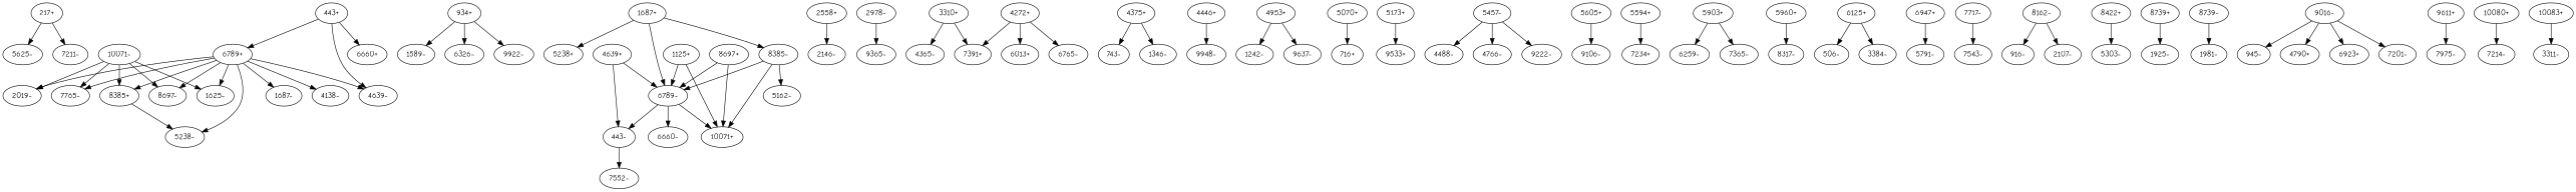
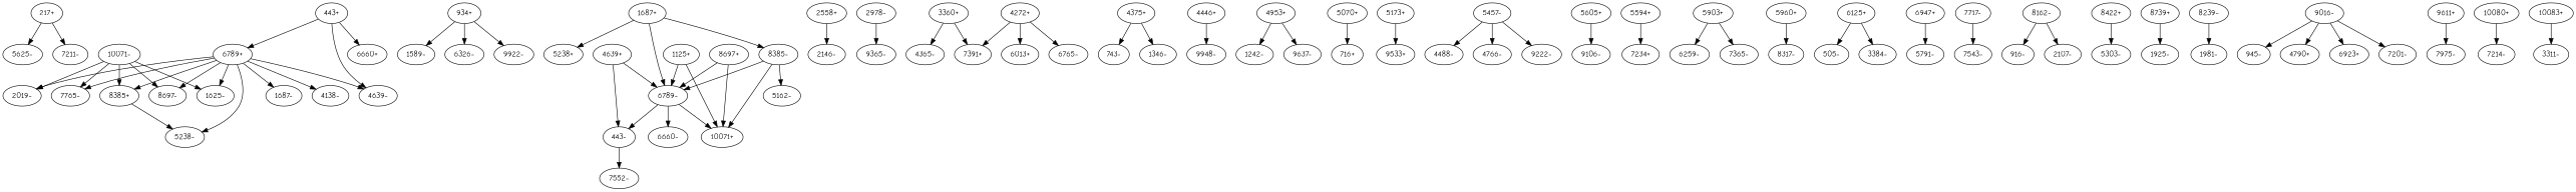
  digraph {
    fontname="Comic Neue"
    k=40
    n=1
    s=200
    node [fontname="Comic Neue"]
    edge [d=-39 e=59.5 fontname="Comic Neue" n=1]
    "217+"
    "5625-"
    "7211-"
    "443+"
    "4639-"
    "6660+"
    "6789+"
    "1625-"
    "1687-"
    "2019-"
    "4138-"
    "5238-"
    "8385+"
    "7765-"
    "8697-"
    "934+"
    "1589-"
    "6326-"
    "9922-"
    "1687+"
    "5238+"
    "6789-"
    "8385-"
    "443-"
    "10071+"
    "6660-"
    "5162-"
    "7552-"
    n29 [label="1125+"]
    "2558+"
    "2146-"
    "2978-"
    "9365-"
-   "3310+"
+   "3310+" [label="3360+"]
    "4365-"
    "7391+"
    "4272+"
    "6013+"
    "6765-"
    "4375+"
    "743-"
    "1346-"
    "4446+"
    "9948-"
    "4639+"
    "4953+"
    "1242-"
    "9637-"
    "5070+"
    "716+"
    "5173+"
    "9533+"
    "5457-"
    "4488-"
    "4766-"
    "9222-"
    "5605+"
    "9106-"
    "5594+"
    "7234+"
    "5903+"
    "6259-"
    "7365-"
    "5960+"
    "8317-"
    "6125+"
-   "505-" [label="506-"]
+   "505-"
    "3384-"
    "6947+"
    "5791-"
    "7717-"
    "7543-"
    "8162-"
    "916-"
    "2107-"
    "8422+"
    "5303-"
    "8697+"
    n79 [label="1925-"]
    "8739+"
-   "8739-"
+   "8739-" [label="8239-"]
    "1981-"
    "9016-"
    "945-"
    "4790+"
    "6923+"
    "7201-"
    "9611+"
    "7975-"
    "10071-"
    "10080+"
    "7214-"
    "10083+"
    "3311-"
    "217+" -> "5625-" [d=292]
    "217+" -> "7211-" [d=218]
    "443+" -> "4639-" [d=213]
    "443+" -> "6660+" [d=101 e=34.4 n=3]
    "443+" -> "6789+" [d=396]
    "6789+" -> "4639-" [d=257]
    "6789+" -> "1625-" [d=321 e=42.1 n=2]
    "6789+" -> "1687-" [d=128]
    "6789+" -> "2019-" [d=312]
    "6789+" -> "4138-" [d=191]
    "6789+" -> "5238-" [d=171 e=42.1 n=2]
    "6789+" -> "8385+" [d=266]
    "6789+" -> "7765-" [d=227]
    "6789+" -> "8697-" [d=262]
    "8385+" -> "5238-" [d=363]
    "934+" -> "1589-" [d=43 e=34.4 n=3]
    "934+" -> "6326-" [d=316 e=42.1 n=2]
    "934+" -> "9922-" [d=125 e=42.1 n=2]
    "1687+" -> "5238+" [d=143 e=42.1 n=2]
    "1687+" -> "6789-" [d=128]
    "1687+" -> "8385-" [d=370]
    "6789-" -> "443-" [d=396]
    "6789-" -> "10071+" [d=323]
    "6789-" -> "6660-" [d=144]
    "8385-" -> "6789-" [d=266]
    "8385-" -> "10071+" [d=373]
    "8385-" -> "5162-" [d=358]
    "443-" -> "7552-" [d=300]
    n29 -> "6789-" [d=321 e=42.1 n=2]
    n29 -> "10071+" [d=348]
    "2558+" -> "2146-" [d=105 e=26.6 n=5]
    "2978-" -> "9365-" [d=109 e=34.4 n=3]
    "3310+" -> "4365-" [e=42.1 n=2]
    "3310+" -> "7391+"
    "4272+" -> "7391+"
    "4272+" -> "6013+" [e=42.1 n=2]
    "4272+" -> "6765-" [d=230]
    "4375+" -> "743-" [d=83 e=29.8 n=4]
    "4375+" -> "1346-" [d=212]
    "4446+" -> "9948-" [d=20 e=19.8 n=9]
    "4639+" -> "6789-" [d=257]
    "4639+" -> "443-" [d=213]
    "4953+" -> "1242-" [d=208]
    "4953+" -> "9637-" [d=54 e=42.1 n=2]
    "5070+" -> "716+" [d=287]
    "5173+" -> "9533+" [d=199]
    "5457-" -> "4488-" [d=114 e=34.4 n=3]
    "5457-" -> "4766-" [e=34.4 n=3]
    "5457-" -> "9222-" [d=193]
    "5605+" -> "9106-" [d=81 e=34.4 n=3]
    "5594+" -> "7234+" [d=361]
    "5903+" -> "6259-" [d=200 e=42.1 n=2]
    "5903+" -> "7365-" [d=64 e=34.4 n=3]
    "5960+" -> "8317-" [d=62 e=26.6 n=5]
    "6125+" -> "505-"
    "6125+" -> "3384-" [d=77 e=42.1 n=2]
    "6947+" -> "5791-" [d=347]
    "7717-" -> "7543-" [d=171]
    "8162-" -> "916-"
    "8162-" -> "2107-" [d=322]
    "8422+" -> "5303-" [d=114 e=29.8 n=4]
    "8697+" -> "6789-" [d=262]
    "8697+" -> "10071+" [d=345]
    "8739+" -> n79 [d=393]
    "8739-" -> "1981-" [d=242]
    "9016-" -> "945-" [d=420]
    "9016-" -> "4790+"
    "9016-" -> "6923+" [d=252]
    "9016-" -> "7201-" [d=227]
    "9611+" -> "7975-" [d=58 e=22.5 n=7]
    "10071-" -> "1625-" [d=348]
    "10071-" -> "2019-" [d=325]
    "10071-" -> "8385+" [d=373]
    "10071-" -> "7765-" [d=251]
    "10071-" -> "8697-" [d=345]
    "10080+" -> "7214-" [d=316 e=42.1 n=2]
    "10083+" -> "3311-" [e=34.4 n=3]
  }
